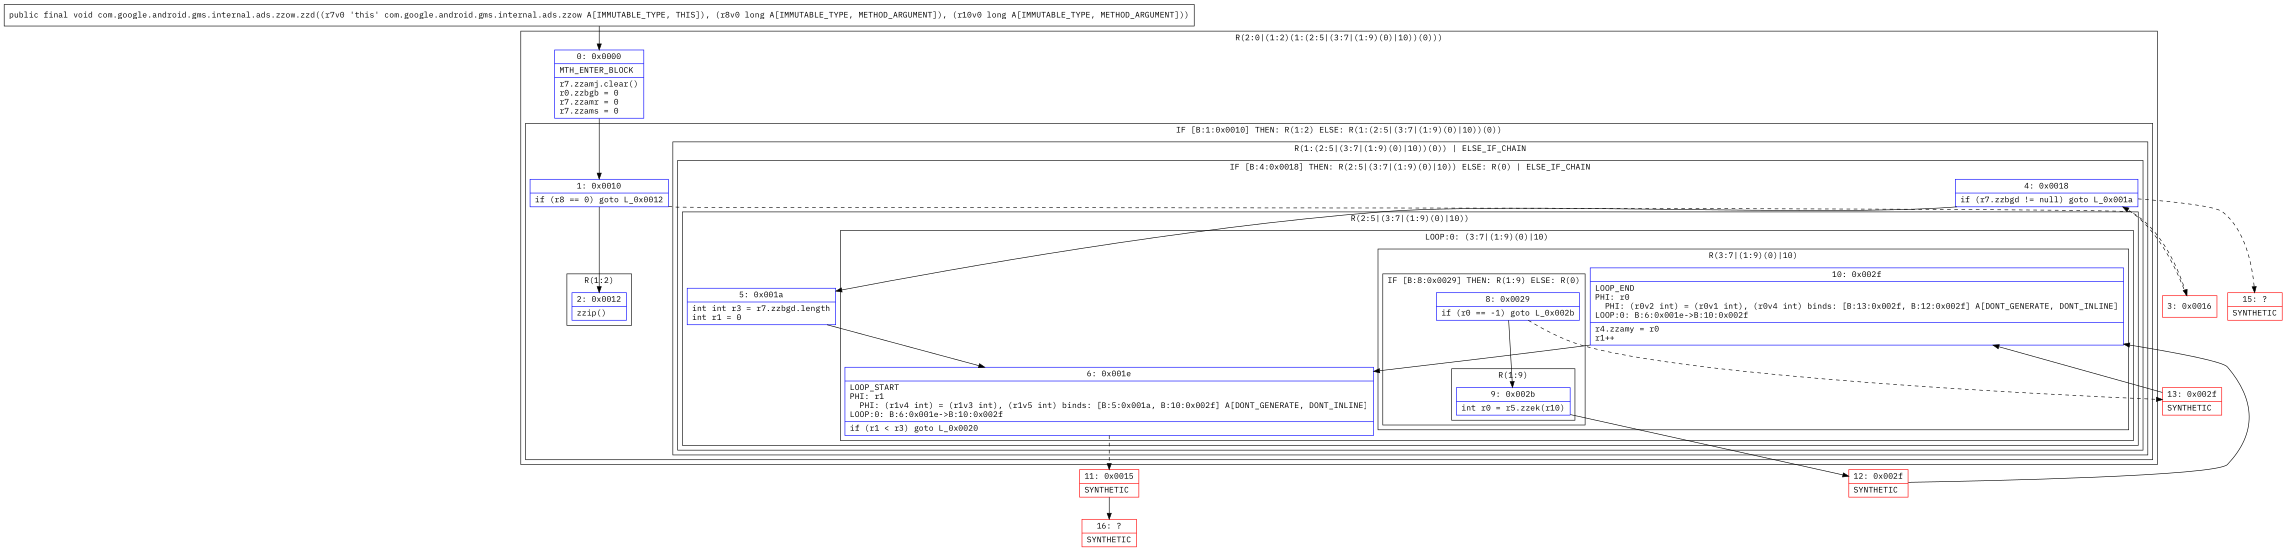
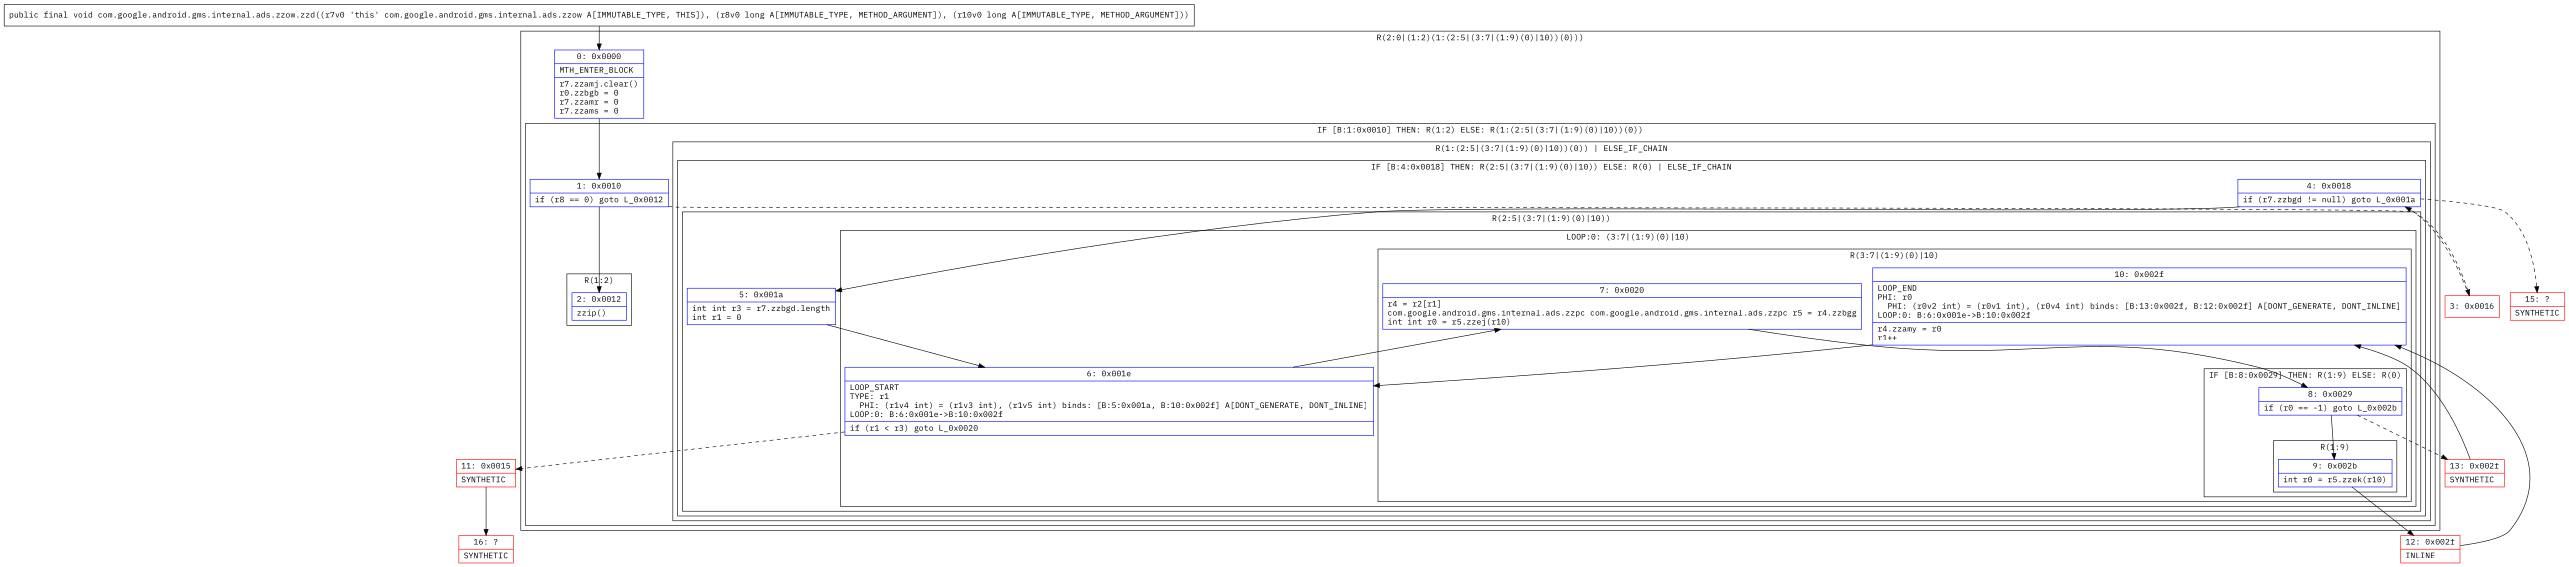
  digraph {
    fontname="IBM Plex Mono"
    node [color=blue fontname="IBM Plex Mono" shape=record]
    edge [fontname="IBM Plex Mono"]
    n1 [label="{2\:\ 0x0012|zzip()\l}"]
    n2 [label="{9\:\ 0x002b|int r0 = r5.zzek(r10)\l}"]
    n3 [label="{8\:\ 0x0029|if (r0 == \-1) goto L_0x002b\l}"]
+   n4 [label="{7\:\ 0x0020|r4 = r2[r1]\lcom.google.android.gms.internal.ads.zzpc com.google.android.gms.internal.ads.zzpc r5 = r4.zzbgg\lint int r0 = r5.zzej(r10)\l}"]
    n5 [label="{10\:\ 0x002f|LOOP_END\lPHI: r0 \l  PHI: (r0v2 int) = (r0v1 int), (r0v4 int) binds: [B:13:0x002f, B:12:0x002f] A[DONT_GENERATE, DONT_INLINE]\lLOOP:0: B:6:0x001e\-\>B:10:0x002f\l|r4.zzamy = r0\lr1++\l}"]
-   n6 [label="{6\:\ 0x001e|LOOP_START\lPHI: r1 \l  PHI: (r1v4 int) = (r1v3 int), (r1v5 int) binds: [B:5:0x001a, B:10:0x002f] A[DONT_GENERATE, DONT_INLINE]\lLOOP:0: B:6:0x001e\-\>B:10:0x002f\l|if (r1 \< r3) goto L_0x0020\l}"]
+   n6 [label="{6\:\ 0x001e|LOOP_START\lTYPE: r1 \l  PHI: (r1v4 int) = (r1v3 int), (r1v5 int) binds: [B:5:0x001a, B:10:0x002f] A[DONT_GENERATE, DONT_INLINE]\lLOOP:0: B:6:0x001e\-\>B:10:0x002f\l|if (r1 \< r3) goto L_0x0020\l}"]
    n7 [label="{5\:\ 0x001a|int int r3 = r7.zzbgd.length\lint r1 = 0\l}"]
    n8 [label="{4\:\ 0x0018|if (r7.zzbgd != null) goto L_0x001a\l}"]
    n9 [label="{1\:\ 0x0010|if (r8 == 0) goto L_0x0012\l}"]
    n10 [label="{0\:\ 0x0000|MTH_ENTER_BLOCK\l|r7.zzamj.clear()\lr0.zzbgb = 0\lr7.zzamr = 0\lr7.zzams = 0\l}"]
-   n11 [color=red label="{12\:\ 0x002f|SYNTHETIC\l}"]
+   n11 [color=red label="{12\:\ 0x002f|INLINE\l}"]
    n12 [color=red label="{13\:\ 0x002f|SYNTHETIC\l}"]
    n13 [color=red label="{11\:\ 0x0015|SYNTHETIC\l}"]
    n14 [color=red label="{15\:\ ?|SYNTHETIC\l}"]
    n15 [color=red label="{3\:\ 0x0016}"]
    n16 [color=red label="{16\:\ ?|SYNTHETIC\l}"]
    n17 [label="{public final void com.google.android.gms.internal.ads.zzow.zzd((r7v0 'this' com.google.android.gms.internal.ads.zzow A[IMMUTABLE_TYPE, THIS]), (r8v0 long A[IMMUTABLE_TYPE, METHOD_ARGUMENT]), (r10v0 long A[IMMUTABLE_TYPE, METHOD_ARGUMENT])) }" color=""]
    subgraph cluster_1 {
      label="R(2:0|(1:2)(1:(2:5|(3:7|(1:9)(0)|10))(0)))"
      n10
      subgraph cluster_2 {
        label="IF [B:1:0x0010] THEN: R(1:2) ELSE: R(1:(2:5|(3:7|(1:9)(0)|10))(0))"
        n9
        subgraph cluster_3 {
          label="R(1:2)"
          n1
        }
        subgraph cluster_4 {
          label="R(1:(2:5|(3:7|(1:9)(0)|10))(0)) | ELSE_IF_CHAIN\l"
          subgraph cluster_5 {
            label="IF [B:4:0x0018] THEN: R(2:5|(3:7|(1:9)(0)|10)) ELSE: R(0) | ELSE_IF_CHAIN\l"
            n8
            subgraph cluster_6 {
              label="R(2:5|(3:7|(1:9)(0)|10))"
              n7
              subgraph cluster_7 {
                label="LOOP:0: (3:7|(1:9)(0)|10)"
                n6
                subgraph cluster_8 {
                  label="R(3:7|(1:9)(0)|10)"
+                 n4
                  n5
                  subgraph cluster_9 {
                    label="IF [B:8:0x0029] THEN: R(1:9) ELSE: R(0)"
                    n3
                    subgraph cluster_10 {
                      label="R(1:9)"
                      n2
                    }
                    subgraph cluster_11 {
                      label="R(0)"
                    }
                  }
                }
              }
            }
            subgraph cluster_12 {
              label="R(0)"
            }
          }
        }
      }
    }
    n2 -> n11
    n3 -> n2
    n3 -> n12 [style=dashed]
+   n4 -> n3
    n5 -> n6
+   n6 -> n4
    n6 -> n13 [style=dashed]
    n7 -> n6
    n8 -> n7
    n8 -> n14 [style=dashed]
    n9 -> n1
    n9 -> n15 [style=dashed]
    n10 -> n9
    n11 -> n5
    n12 -> n5
    n13 -> n16
    n15 -> n8 [style=dashed]
    n17 -> n10
  }
